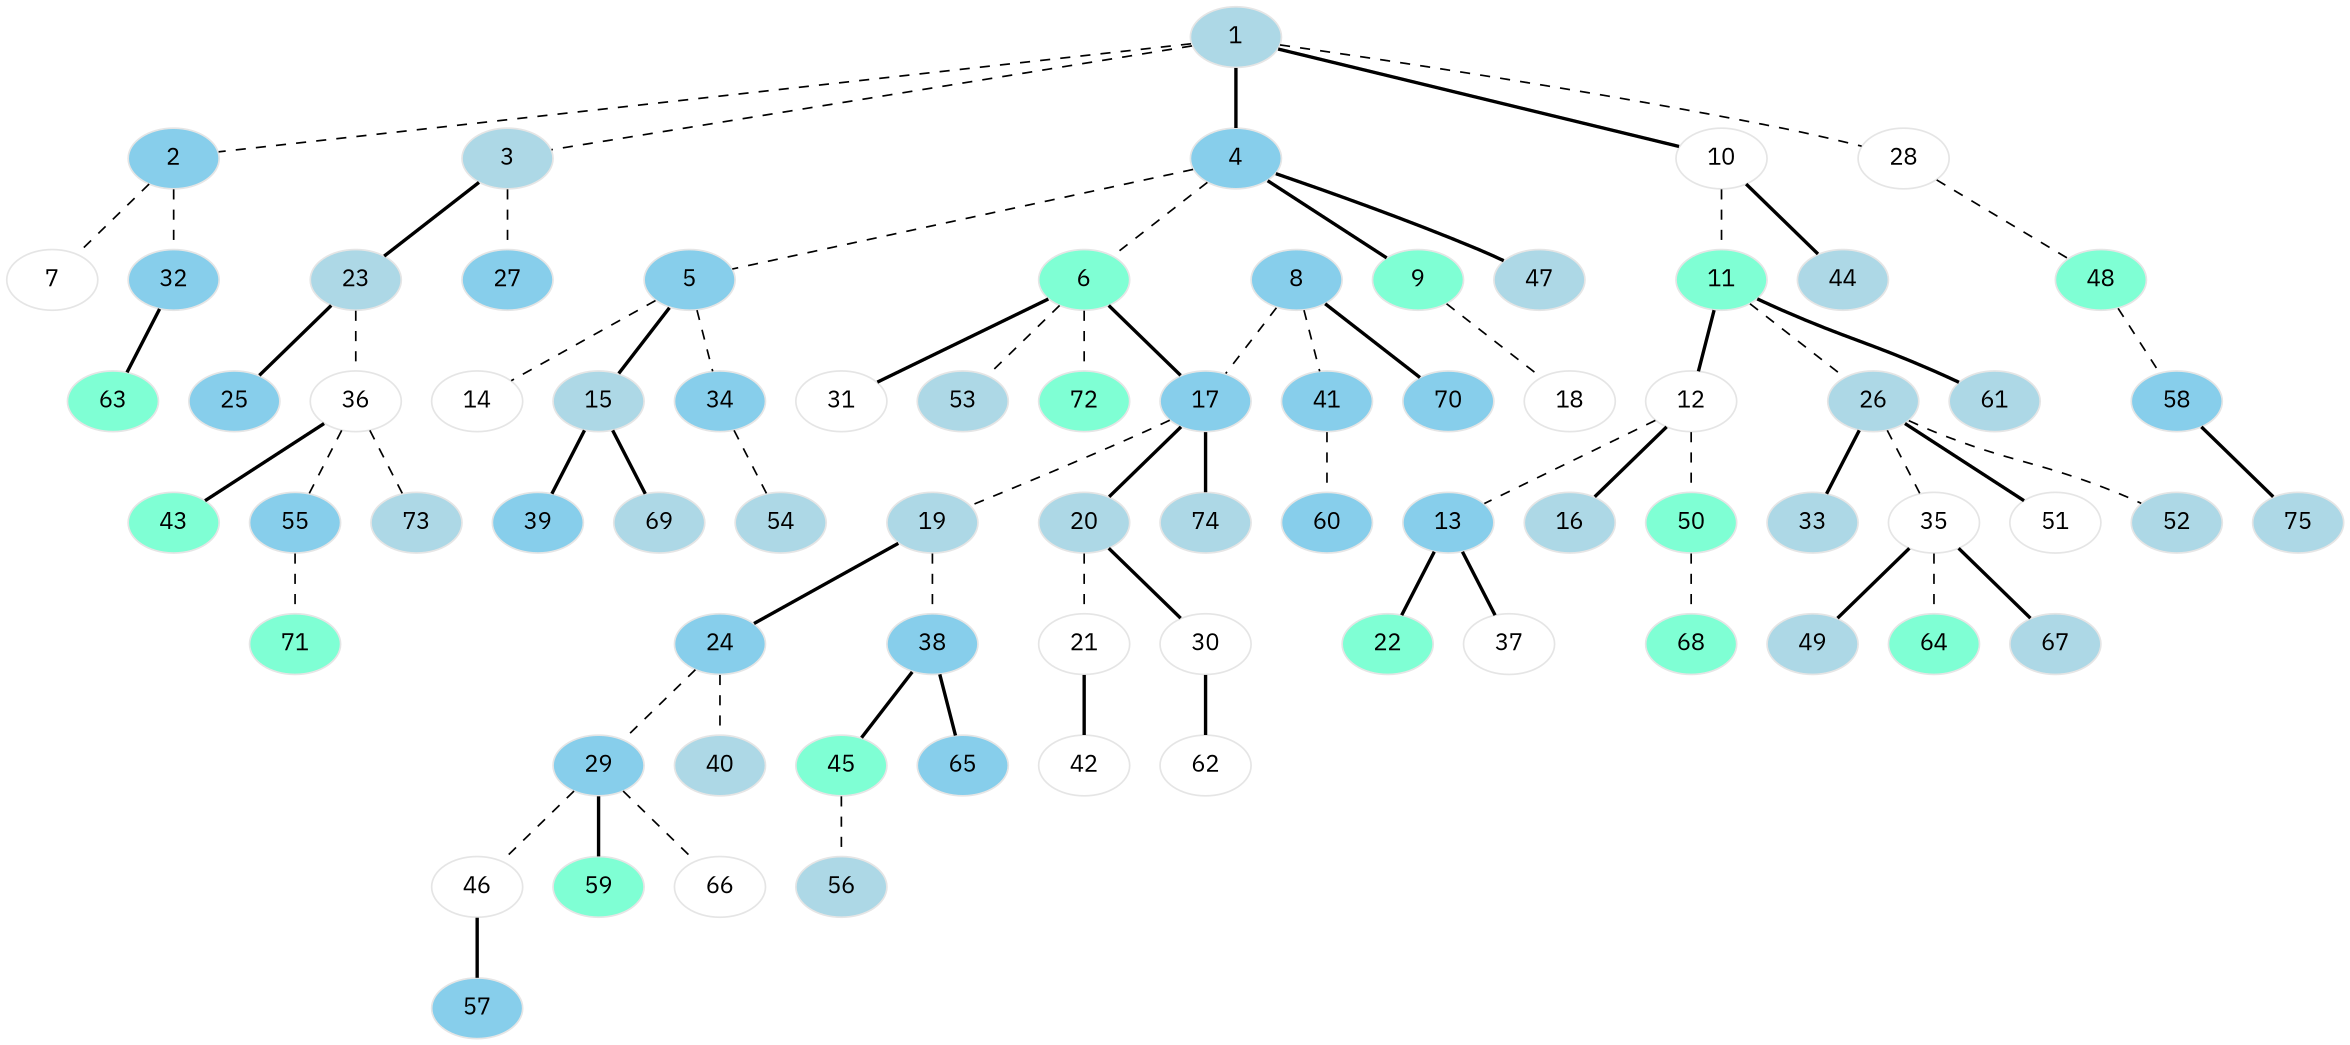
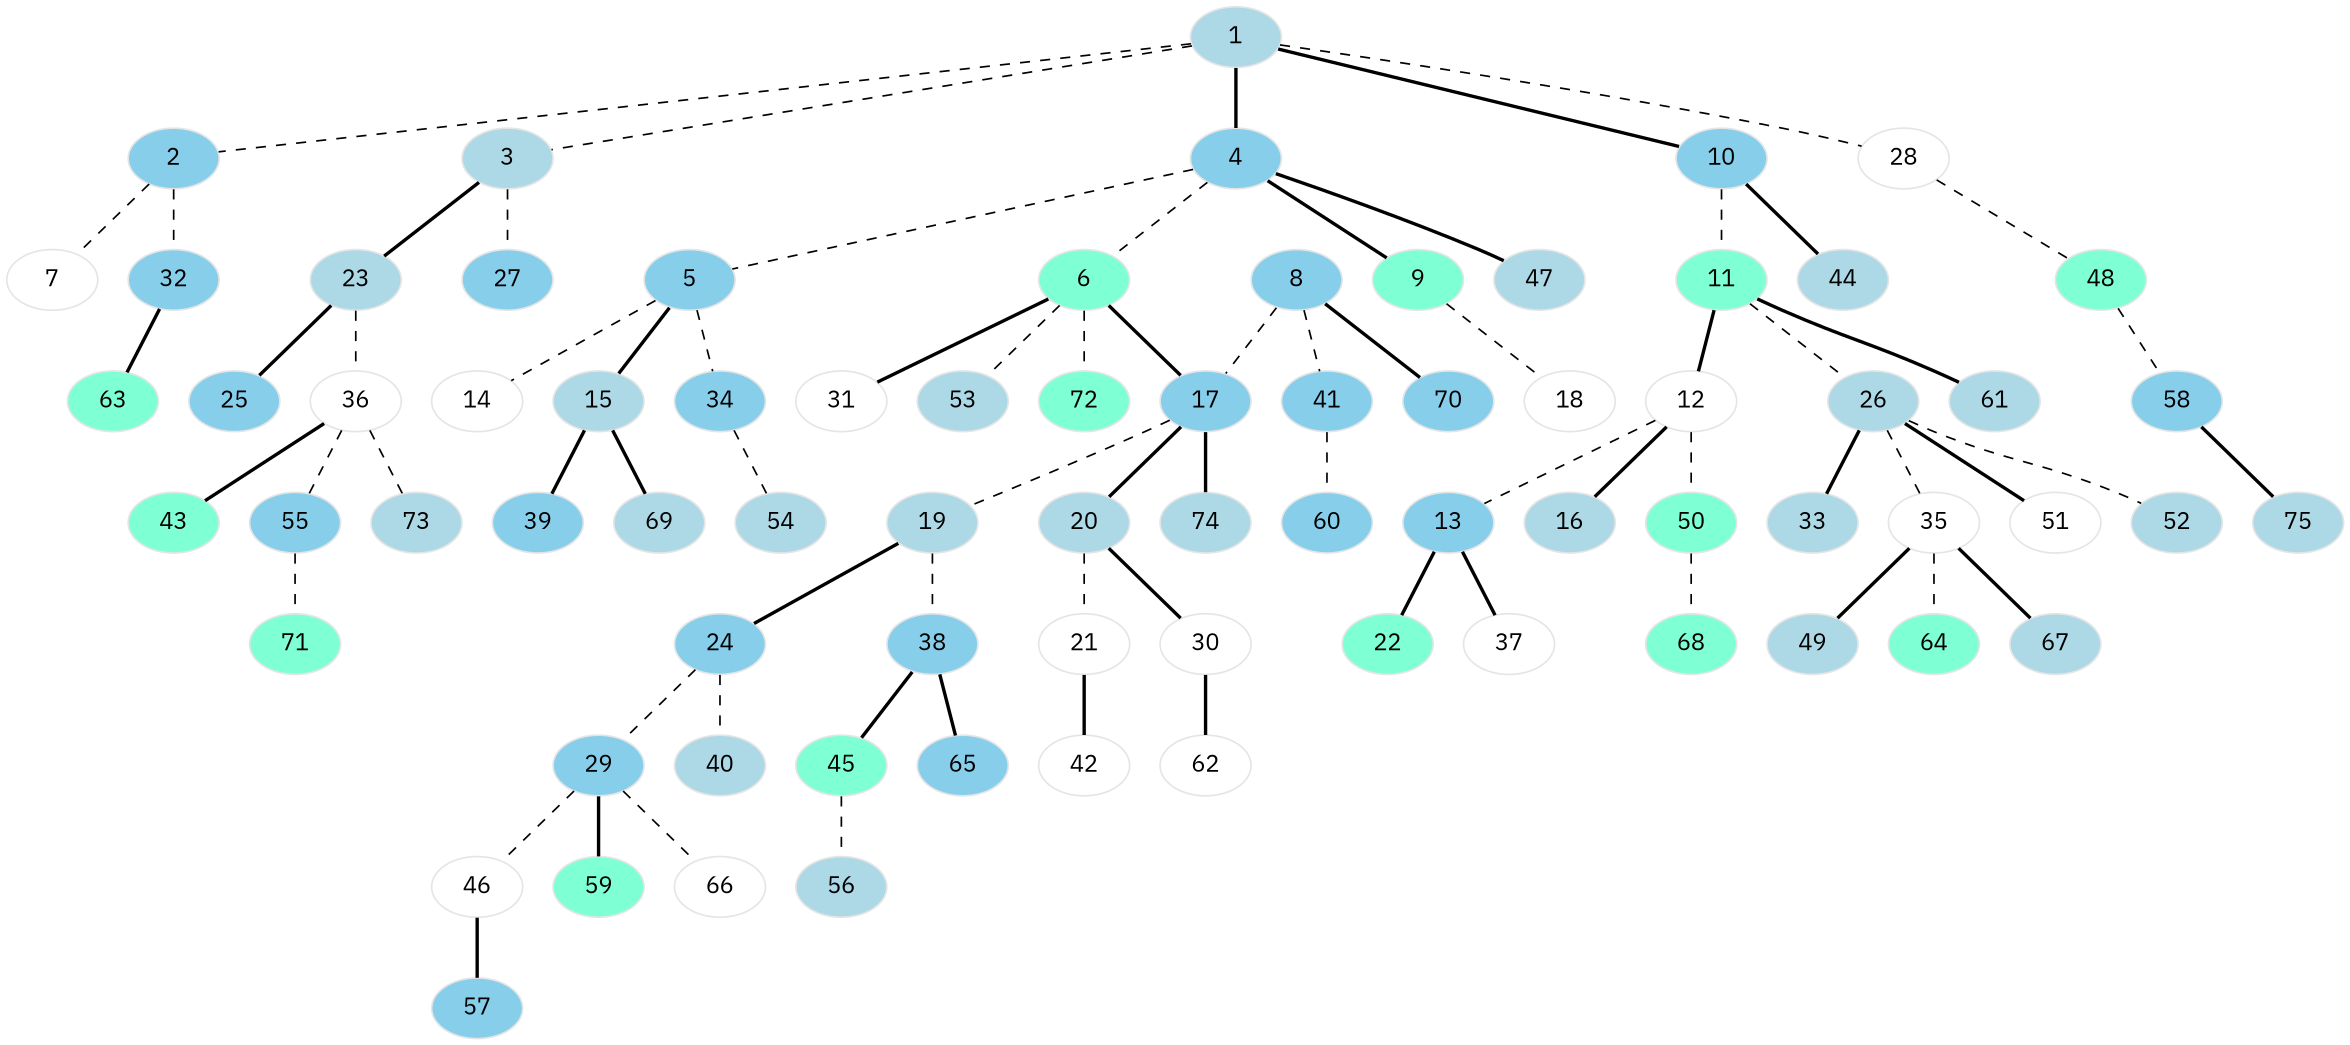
  graph {
    fontname="IBM Plex Sans"
    node [color=gray90 fillcolor=lightblue fontname="IBM Plex Sans" style=filled]
    edge [fontname="IBM Plex Sans" style=dashed]
    2 [fillcolor=skyblue]
    1
    3
    4 [fillcolor=skyblue]
-   10 [fillcolor=white]
+   10 [fillcolor=skyblue]
    28 [fillcolor=white]
    7 [fillcolor=white]
    32 [fillcolor=skyblue]
    23
    27 [fillcolor=skyblue]
    5 [fillcolor=skyblue]
    6 [fillcolor=aquamarine]
    9 [fillcolor=aquamarine]
    47
    11 [fillcolor=aquamarine]
    44
    48 [fillcolor=aquamarine]
    63 [fillcolor=aquamarine]
    25 [fillcolor=skyblue]
    36 [fillcolor=white]
    14 [fillcolor=white]
    15
    34 [fillcolor=skyblue]
    31 [fillcolor=white]
    53
    72 [fillcolor=aquamarine]
    17 [fillcolor=skyblue]
    18 [fillcolor=white]
    39 [fillcolor=skyblue]
    69
    54
    8 [fillcolor=skyblue]
    41 [fillcolor=skyblue]
    70 [fillcolor=skyblue]
    19
    20
    74
    60 [fillcolor=skyblue]
    12 [fillcolor=white]
    26
    61
    13 [fillcolor=skyblue]
    16
    50 [fillcolor=aquamarine]
    33
    35 [fillcolor=white]
    51 [fillcolor=white]
    52
    22 [fillcolor=aquamarine]
    37 [fillcolor=white]
    68 [fillcolor=aquamarine]
    24 [fillcolor=skyblue]
    38 [fillcolor=skyblue]
    21 [fillcolor=white]
    30 [fillcolor=white]
    29 [fillcolor=skyblue]
    40
    45 [fillcolor=aquamarine]
    65 [fillcolor=skyblue]
    42 [fillcolor=white]
    62 [fillcolor=white]
    43 [fillcolor=aquamarine]
    55 [fillcolor=skyblue]
    73
    46 [fillcolor=white]
    59 [fillcolor=aquamarine]
    66 [fillcolor=white]
    49
    64 [fillcolor=aquamarine]
    67
    58 [fillcolor=skyblue]
    57 [fillcolor=skyblue]
    71 [fillcolor=aquamarine]
    56
    75
    2 -- 7
    2 -- 32
    1 -- 2
    1 -- 3
    1 -- 4 [style=bold]
    1 -- 10 [style=bold]
    1 -- 28
    3 -- 23 [style=bold]
    3 -- 27
    4 -- 5
    4 -- 6
    4 -- 9 [style=bold]
    4 -- 47 [style=bold]
    10 -- 11
    10 -- 44 [style=bold]
    28 -- 48
    32 -- 63 [style=bold]
    23 -- 25 [style=bold]
    23 -- 36
    5 -- 14
    5 -- 15 [style=bold]
    5 -- 34
    6 -- 31 [style=bold]
    6 -- 53
    6 -- 72
    6 -- 17 [style=bold]
    9 -- 18
    11 -- 12 [style=bold]
    11 -- 26
    11 -- 61 [style=bold]
    48 -- 58
    36 -- 43 [style=bold]
    36 -- 55
    36 -- 73
    15 -- 39 [style=bold]
    15 -- 69 [style=bold]
    34 -- 54
    17 -- 19
    17 -- 20 [style=bold]
    17 -- 74 [style=bold]
    8 -- 17
    8 -- 41
    8 -- 70 [style=bold]
    41 -- 60
    19 -- 24 [style=bold]
    19 -- 38
    20 -- 21
    20 -- 30 [style=bold]
    12 -- 13
    12 -- 16 [style=bold]
    12 -- 50
    26 -- 33 [style=bold]
    26 -- 35
    26 -- 51 [style=bold]
    26 -- 52
    13 -- 22 [style=bold]
    13 -- 37 [style=bold]
    50 -- 68
    35 -- 49 [style=bold]
    35 -- 64
    35 -- 67 [style=bold]
    24 -- 29
    24 -- 40
    38 -- 45 [style=bold]
    38 -- 65 [style=bold]
    21 -- 42 [style=bold]
    30 -- 62 [style=bold]
    29 -- 46
    29 -- 59 [style=bold]
    29 -- 66
    45 -- 56
    55 -- 71
    46 -- 57 [style=bold]
    58 -- 75 [style=bold]
  }
